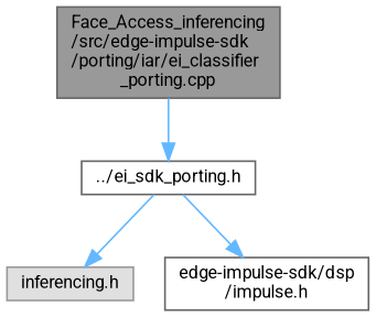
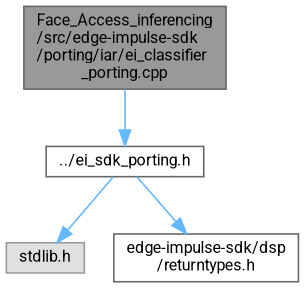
  digraph {
    fontname=Roboto
    node [color=grey40 fillcolor=white fontname=Roboto fontsize=10 shape=box style=filled]
    edge [color=steelblue1 fontname=Roboto fontsize=10 labelfontname=Helvetica labelfontsize=10 style=solid]
    n1 [color=gray40 fillcolor=grey60 fontcolor=black height=0.2 label="Face_Access_inferencing\l/src/edge-impulse-sdk\l/porting/iar/ei_classifier\l_porting.cpp" width=0.4]
    n2 [height=0.2 label="../ei_sdk_porting.h" width=0.4]
-   n3 [color=grey60 fillcolor="#E0E0E0" height=0.2 label="inferencing.h" width=0.4]
-   n4 [height=0.2 label="edge-impulse-sdk/dsp\l/impulse.h" width=0.4]
+   n3 [color=grey60 fillcolor="#E0E0E0" height=0.2 label="stdlib.h" width=0.4]
+   n4 [height=0.2 label="edge-impulse-sdk/dsp\l/returntypes.h" width=0.4]
    n1 -> n2
    n2 -> n3
    n2 -> n4
  }
